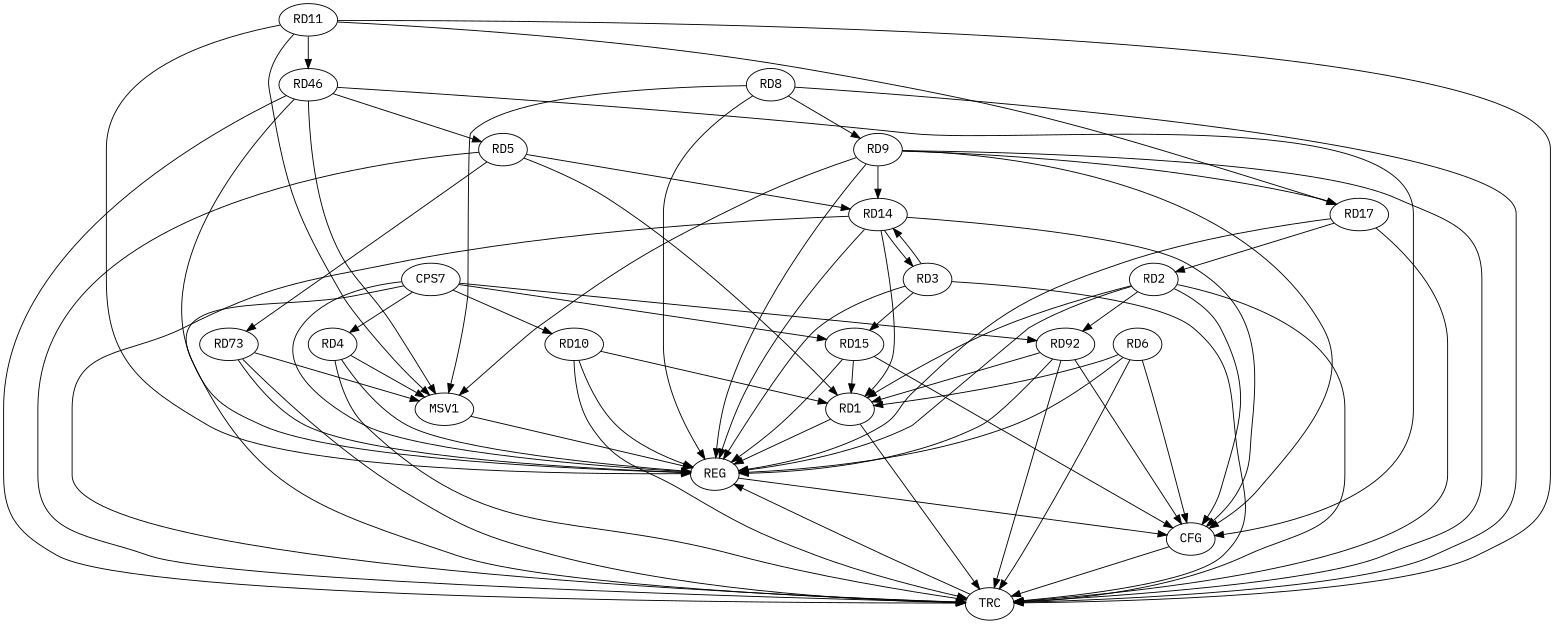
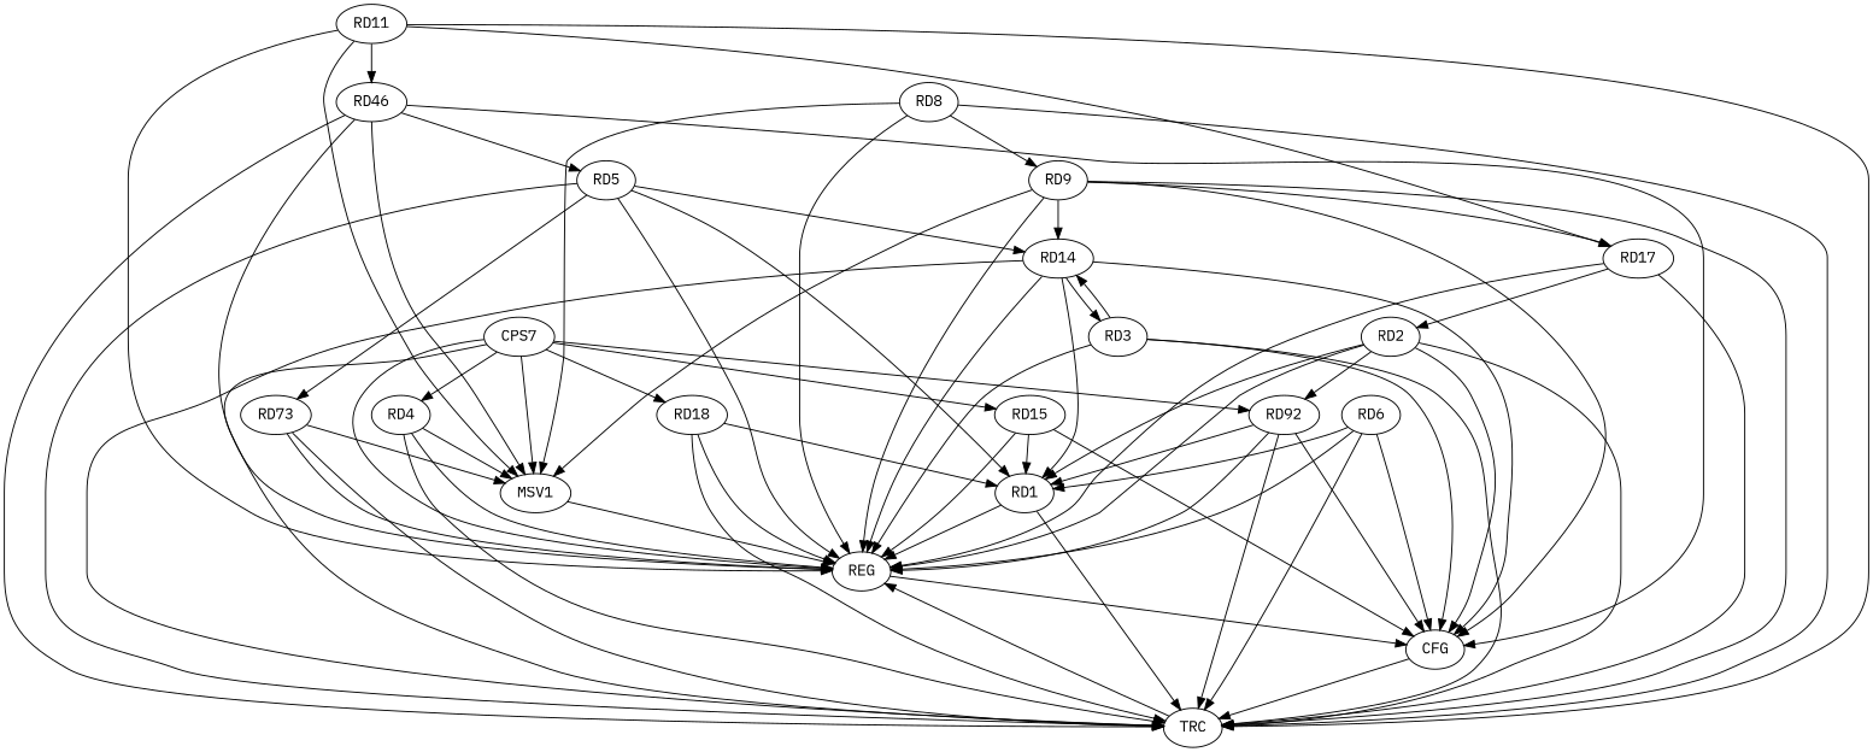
  strict digraph {
    fontname="IBM Plex Mono"
    node [fontname="IBM Plex Mono"]
    edge [fontname="IBM Plex Mono"]
    n1 [label=RD1]
    n2 [label=REG]
    n3 [label=TRC]
    n4 [label=CFG]
    n5 [label=RD2]
    n6 [label=RD92]
    n7 [label=RD3]
    n8 [label=RD14]
    n9 [label=RD4]
    n10 [label=MSV1]
    n11 [label=RD5]
    n12 [label=RD73]
    n13 [label=RD6]
    n14 [label=RD8]
    n15 [label=RD9]
    n16 [label=RD17]
    n17 [label=RD11]
    n18 [label=RD46]
    n19 [label=RD15]
-   n20 [label=RD10]
+   n20 [label=RD18]
    n21 [label=CPS7]
    n1 -> n2
    n1 -> n3
    n2 -> n4
    n3 -> n2
    n4 -> n3
    n5 -> n1
    n5 -> n2
    n5 -> n3
    n5 -> n4
    n5 -> n6
    n6 -> n1
    n6 -> n2
    n6 -> n3
    n6 -> n4
    n7 -> n2
    n7 -> n3
-   n7 -> n19
+   n7 -> n4
    n7 -> n8
    n8 -> n1
    n8 -> n2
    n8 -> n3
    n8 -> n4
    n8 -> n7
    n9 -> n2
    n9 -> n3
    n9 -> n10
    n10 -> n2
    n11 -> n1
+   n11 -> n2
    n11 -> n3
    n11 -> n8
    n11 -> n12
    n12 -> n2
    n12 -> n3
    n12 -> n10
    n13 -> n1
    n13 -> n2
    n13 -> n3
    n13 -> n4
    n14 -> n2
    n14 -> n3
    n14 -> n10
    n14 -> n15
    n15 -> n2
    n15 -> n3
    n15 -> n4
    n15 -> n8
    n15 -> n10
    n15 -> n16
    n16 -> n2
    n16 -> n3
    n16 -> n5
    n17 -> n2
    n17 -> n3
    n17 -> n10
    n17 -> n16
    n17 -> n18
    n18 -> n2
    n18 -> n3
    n18 -> n4
    n18 -> n10
    n18 -> n11
    n19 -> n1
    n19 -> n2
    n19 -> n4
    n20 -> n1
    n20 -> n2
    n20 -> n3
    n21 -> n2
    n21 -> n3
    n21 -> n6
    n21 -> n9
+   n21 -> n10
    n21 -> n19
    n21 -> n20
  }
